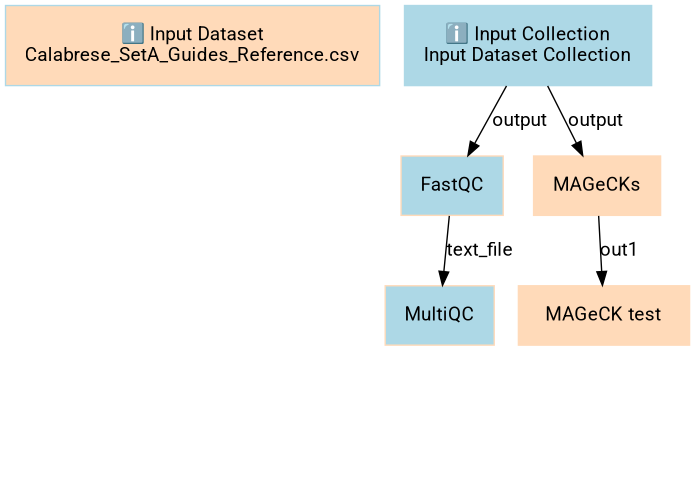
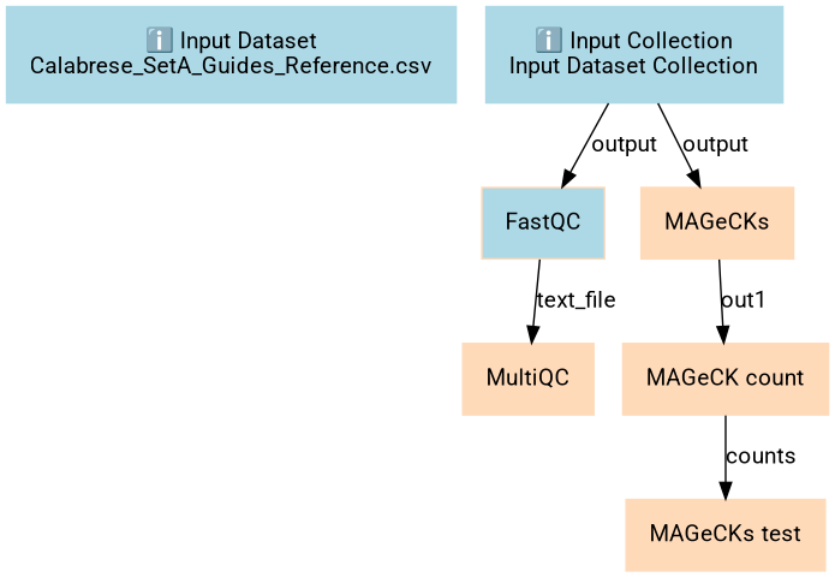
  digraph {
    fontname=Roboto
    node [color=peachpuff fontname=Roboto margin="0.2,0.2" shape=box style=filled]
    edge [fontname=Roboto]
-   n1 [color=lightblue label="ℹ️ Input Dataset\nCalabrese_SetA_Guides_Reference.csv" fillcolor=peachpuff]
+   n1 [color=lightblue label="ℹ️ Input Dataset\nCalabrese_SetA_Guides_Reference.csv"]
    n2 [color=lightblue label="ℹ️ Input Collection\nInput Dataset Collection"]
    n3 [fillcolor=lightblue label=FastQC]
    n4 [label=MAGeCKs]
-   n5 [label=MultiQC fillcolor=lightblue]
-   n6 [label="MAGeCK test"]
+   n5 [label=MultiQC]
+   n6 [label="MAGeCK count"]
+   n7 [label="MAGeCKs test"]
    n2 -> n3 [label=output]
    n2 -> n4 [label=output]
    n3 -> n5 [label=text_file]
    n4 -> n6 [label=out1]
+   n6 -> n7 [label=counts]
  }
